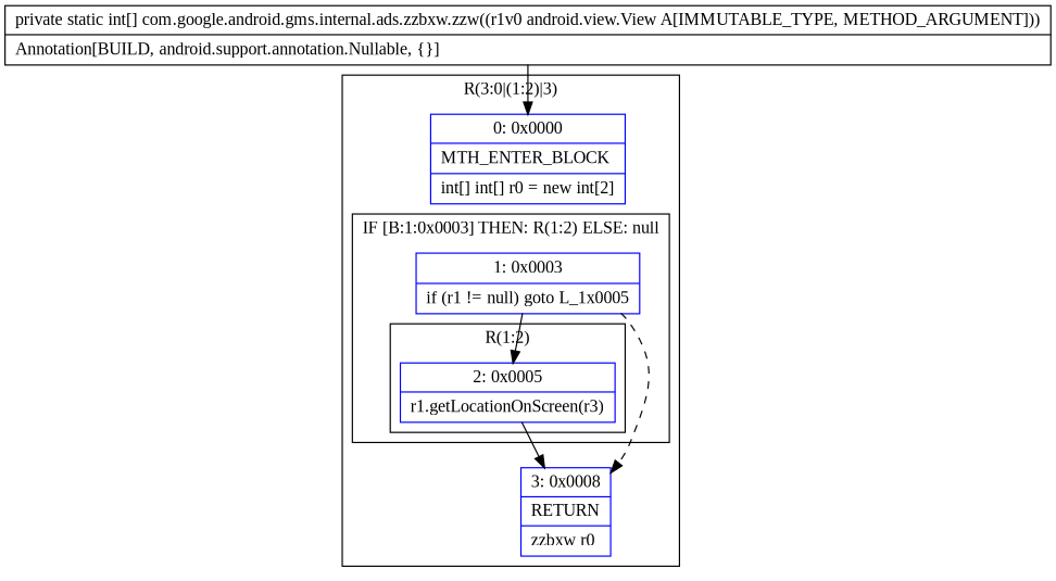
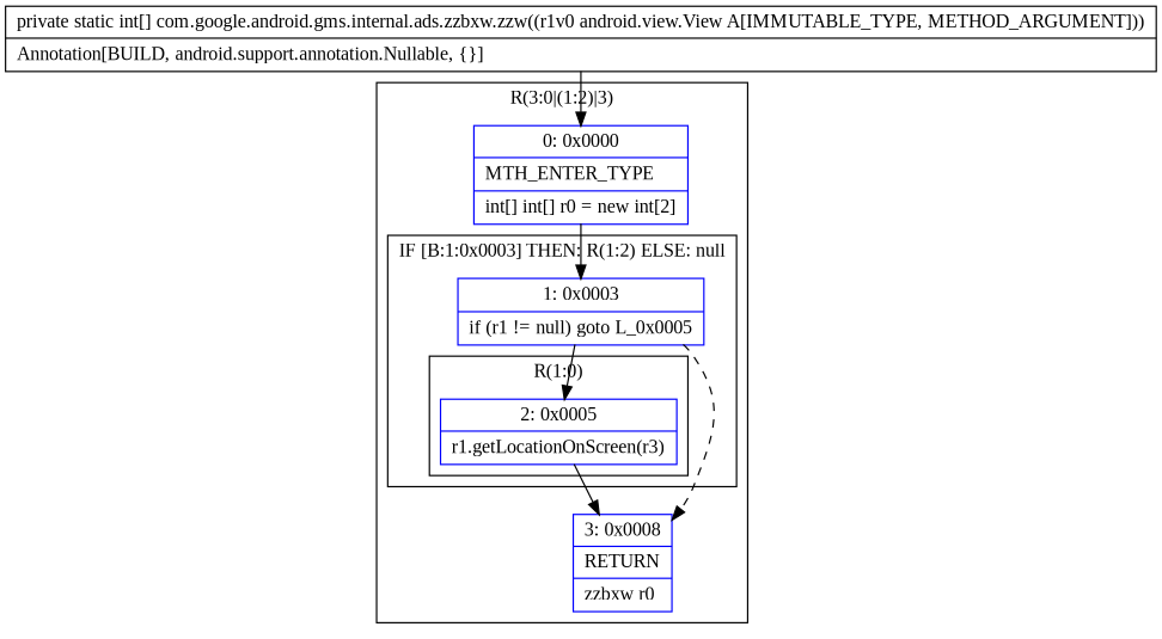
  digraph {
    fontname="Liberation Serif"
    node [color=blue fontname="Liberation Serif" shape=record]
    edge [fontname="Liberation Serif"]
    n1 [label="{2\:\ 0x0005|r1.getLocationOnScreen(r3)\l}"]
-   n2 [label="{1\:\ 0x0003|if (r1 != null) goto L_1x0005\l}"]
-   n3 [label="{0\:\ 0x0000|MTH_ENTER_BLOCK\l|int[] int[] r0 = new int[2]\l}"]
+   n2 [label="{1\:\ 0x0003|if (r1 != null) goto L_0x0005\l}"]
+   n3 [label="{0\:\ 0x0000|MTH_ENTER_TYPE\l|int[] int[] r0 = new int[2]\l}"]
    n4 [label="{3\:\ 0x0008|RETURN\l|zzbxw r0\l}"]
    n5 [label="{private static int[] com.google.android.gms.internal.ads.zzbxw.zzw((r1v0 android.view.View A[IMMUTABLE_TYPE, METHOD_ARGUMENT]))  | Annotation[BUILD, android.support.annotation.Nullable, \{\}]\l}" color=""]
    subgraph cluster_1 {
      label="R(3:0|(1:2)|3)"
      n3
      n4
      subgraph cluster_2 {
        label="IF [B:1:0x0003] THEN: R(1:2) ELSE: null"
        n2
        subgraph cluster_3 {
-         label="R(1:2)"
+         label="R(1:0)"
          n1
        }
      }
    }
    n1 -> n4
    n2 -> n1
    n2 -> n4 [style=dashed]
+   n3 -> n2
    n5 -> n3
  }
